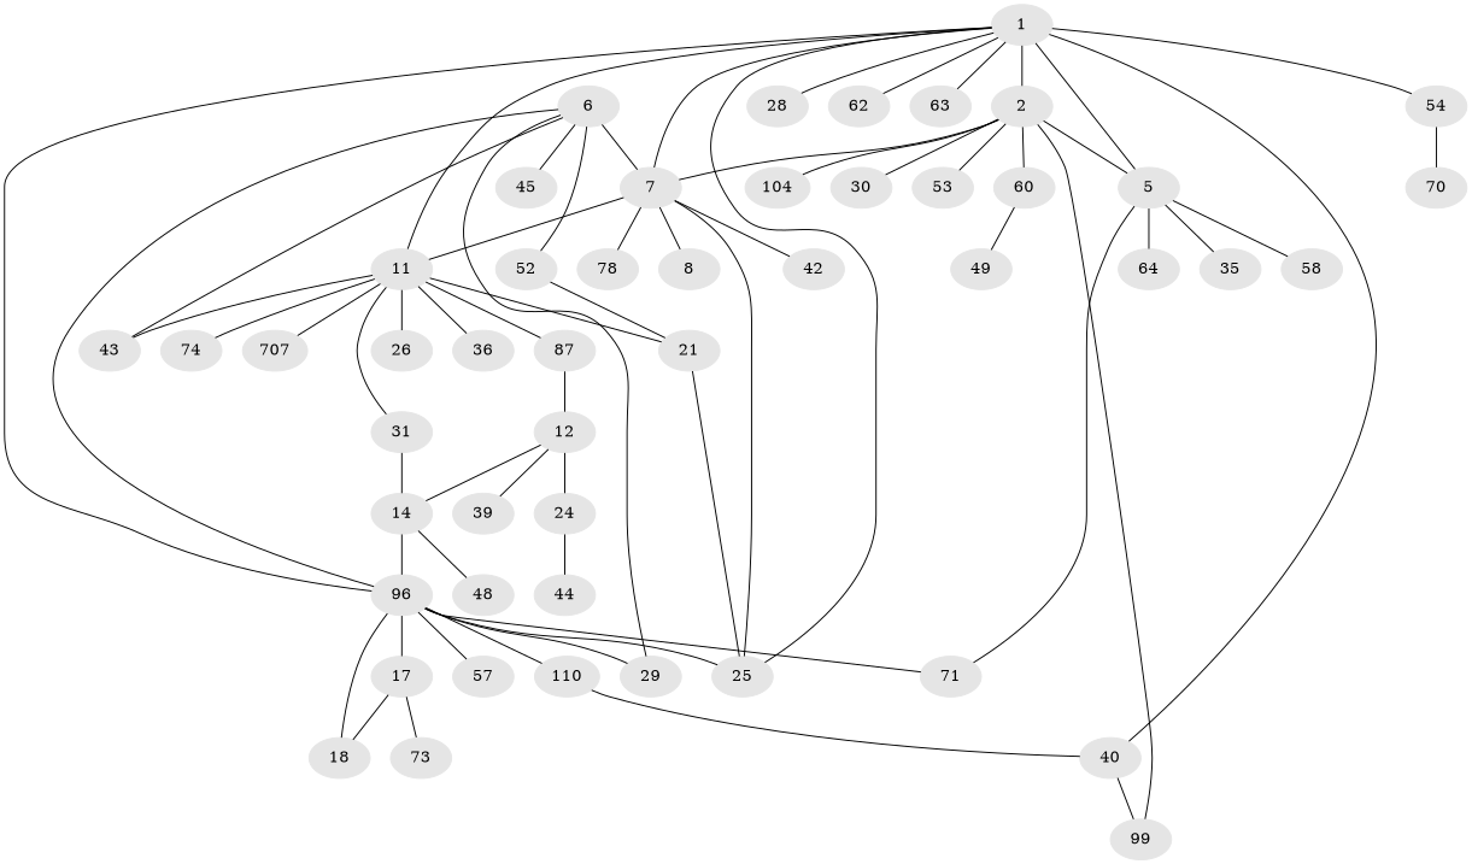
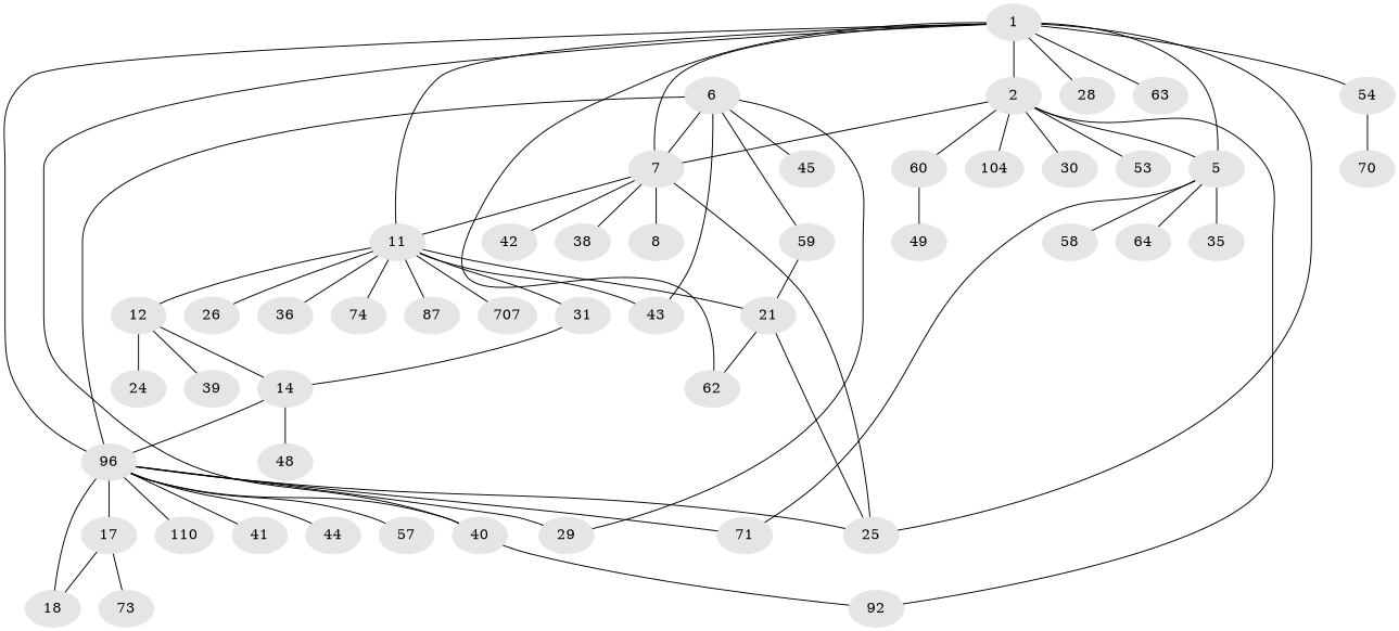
  graph {
    node [color=gray90 style=filled]
    1 [super="+4+3"]
    2 [super="+47"]
    5 [super="+42"]
    7 [super="+51+103+61+10+23"]
    11 [super="+15"]
    n6 [label=96 super="+20+19+102+81"]
    25
    28
    40
    62 [super="+98"]
    63
    54
    30
    53
    60
-   99
+   99 [label=92]
    104
    35
    58
    64
    71
    8 [super="+77"]
    n23 [label=42]
-   38 [label=78]
+   38
    43 [super="+88+93"]
    21 [super="+46+22+108+109"]
    12 [super="+13"]
    26
    31
    36
    74
    87
    n33 [label=707]
    29 [super="+79+90"]
+   41
    17
    18 [super="+91+80+75+56"]
    44
    57
    110
    70
    49 [super="+97"]
    6 [super="+69+9"]
    45
-   59 [label=52]
+   59
    14 [super="+37"]
    n47 [label=24]
    39
    48
    73
    1 -- 2 [weight=3]
    1 -- 5 [weight=3]
    1 -- 7
    1 -- 11
    1 -- n6
    1 -- 25
    1 -- 28
    1 -- 40
    1 -- 62
    1 -- 63
    1 -- 54
    2 -- 5
    2 -- 7
    2 -- 30
    2 -- 53
    2 -- 60
    2 -- 99
    2 -- 104
    5 -- 35
    5 -- 58
    5 -- 64
    5 -- 71
    7 -- 11 [weight=2]
    7 -- 25 [weight=2]
    7 -- 8 [weight=2]
    7 -- n23
    7 -- 38
    11 -- 43
    11 -- 21 [weight=2]
-   87 -- 12 [weight=4]
+   11 -- 12 [weight=4]
    11 -- 26
    11 -- 31
    11 -- 36
    11 -- 74
    11 -- 87
    11 -- n33
    n6 -- 25
-   110 -- 40
+   n6 -- 40
    n6 -- 71
    n6 -- 29
+   n6 -- 41
    n6 -- 17 [weight=3]
    n6 -- 18 [weight=3]
-   n47 -- 44
+   n6 -- 44
    n6 -- 57
    n6 -- 110
    40 -- 99
    54 -- 70
    60 -- 49
    21 -- 25 [weight=2]
+   21 -- 62
    12 -- 14 [weight=2]
    12 -- n47
    12 -- 39
    31 -- 14 [weight=2]
    17 -- 18
    17 -- 73
    6 -- 7 [weight=4]
    6 -- n6
    6 -- 43
    6 -- 29
    6 -- 45
    6 -- 59
    59 -- 21 [weight=4]
    14 -- n6 [weight=2]
    14 -- 48
  }
